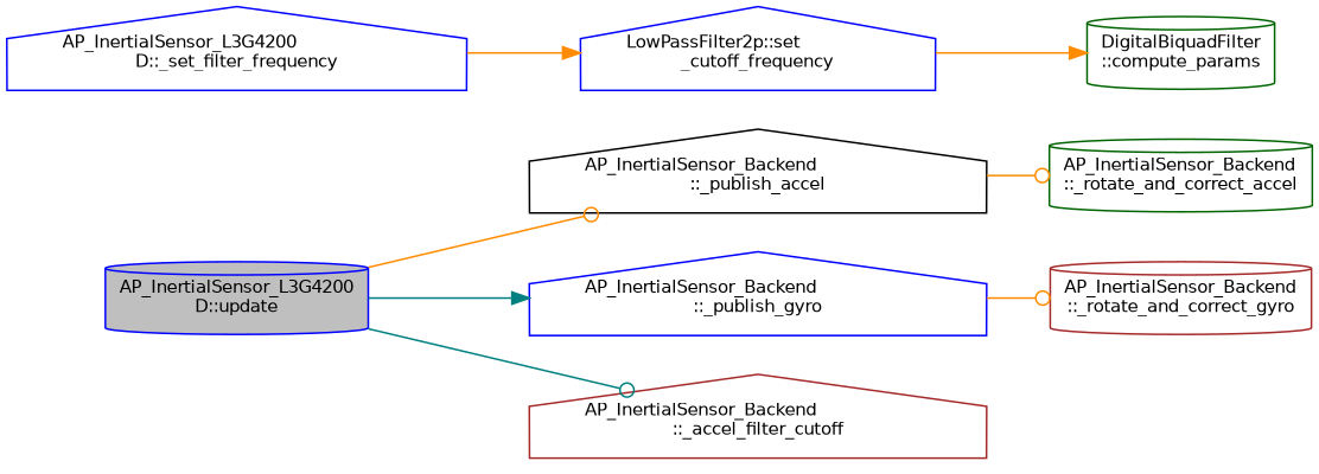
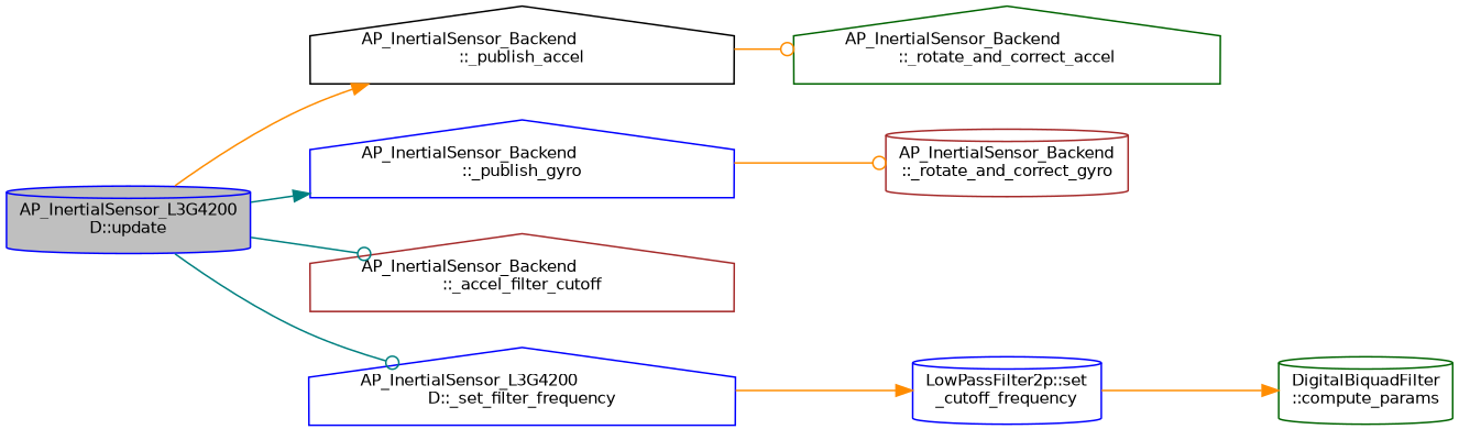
  digraph {
    rankdir=LR
    node [color=blue fillcolor=white fontname=Helvetica fontsize=10 shape=cylinder style=filled]
    edge [arrowhead=odot color=darkorange fontname=Helvetica fontsize=10 labelfontname=Helvetica labelfontsize=10 style=solid]
    n1 [fillcolor=grey75 fontcolor=black height=0.2 label="AP_InertialSensor_L3G4200\lD::update" width=0.4]
    n2 [color=black height=0.2 label="AP_InertialSensor_Backend\l::_publish_accel" shape=house width=0.4]
    n3 [height=0.2 label="AP_InertialSensor_Backend\l::_publish_gyro" shape=house width=0.4]
    n4 [color=brown height=0.2 label="AP_InertialSensor_Backend\l::_accel_filter_cutoff" shape=house width=0.4]
    n5 [height=0.2 label="AP_InertialSensor_L3G4200\lD::_set_filter_frequency" shape=house width=0.4]
-   n6 [color=darkgreen height=0.2 label="AP_InertialSensor_Backend\l::_rotate_and_correct_accel" width=0.4]
+   n6 [color=darkgreen height=0.2 label="AP_InertialSensor_Backend\l::_rotate_and_correct_accel" shape=house width=0.4]
    n7 [color=brown height=0.2 label="AP_InertialSensor_Backend\l::_rotate_and_correct_gyro" width=0.4]
-   n8 [height=0.2 label="LowPassFilter2p::set\l_cutoff_frequency" shape=house width=0.4]
+   n8 [height=0.2 label="LowPassFilter2p::set\l_cutoff_frequency" width=0.4]
    n9 [color=darkgreen height=0.2 label="DigitalBiquadFilter\l::compute_params" width=0.4]
-   n1 -> n2
+   n1 -> n2 [arrowhead=normal]
    n1 -> n3 [arrowhead=normal color=teal]
    n1 -> n4 [color=teal]
+   n1 -> n5 [color=teal]
    n2 -> n6
    n3 -> n7
    n5 -> n8 [arrowhead=normal]
    n8 -> n9 [arrowhead=normal]
  }
